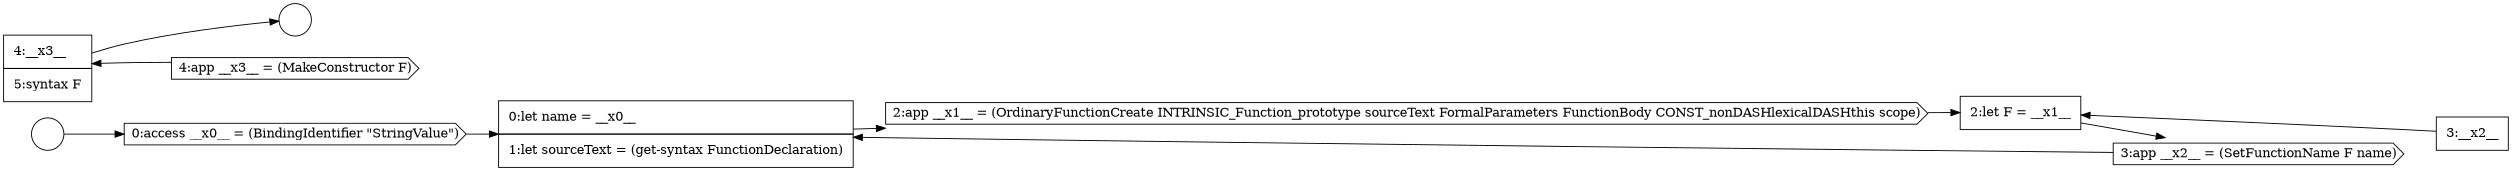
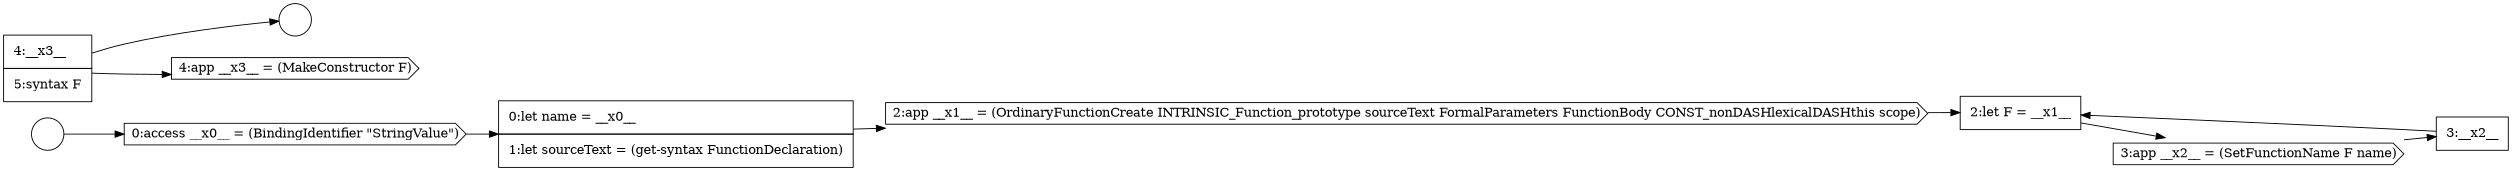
  digraph {
    rankdir=LR
    node [color=black fillcolor=white shape=cds style=filled]
    edge [color=black]
    n1 [label=" " shape=circle]
    n2 [label=<<font color="black">0:access __x0__ = (BindingIdentifier &quot;StringValue&quot;)</font>>]
    n3 [label=<<font color="black">     <table border="0" cellborder="1" cellspacing="0" cellpadding="10">       <tr><td align="left">0:let name = __x0__</td></tr>       <tr><td align="left">1:let sourceText = (get-syntax FunctionDeclaration)</td></tr>     </table>   </font>> margin=0 shape=none]
    n4 [label=<<font color="black">     <table border="0" cellborder="1" cellspacing="0" cellpadding="10">       <tr><td align="left">4:__x3__</td></tr>       <tr><td align="left">5:syntax F</td></tr>     </table>   </font>> margin=0 shape=none]
    n5 [label=" " shape=circle]
    n6 [label=<<font color="black">2:app __x1__ = (OrdinaryFunctionCreate INTRINSIC_Function_prototype sourceText FormalParameters FunctionBody CONST_nonDASHlexicalDASHthis scope)</font>>]
    n7 [label=<<font color="black">     <table border="0" cellborder="1" cellspacing="0" cellpadding="10">       <tr><td align="left">2:let F = __x1__</td></tr>     </table>   </font>> margin=0 shape=none]
    n8 [label=<<font color="black">3:app __x2__ = (SetFunctionName F name)</font>>]
    n9 [label=<<font color="black">     <table border="0" cellborder="1" cellspacing="0" cellpadding="10">       <tr><td align="left">3:__x2__</td></tr>     </table>   </font>> margin=0 shape=none]
    n10 [label=<<font color="black">4:app __x3__ = (MakeConstructor F)</font>>]
    n1 -> n2
    n2 -> n3
    n3 -> n6
    n4 -> n5
    n6 -> n7
    n7 -> n8
-   n8 -> n3
+   n8 -> n9
    n9 -> n7
-   n10 -> n4
+   n4 -> n10
  }
